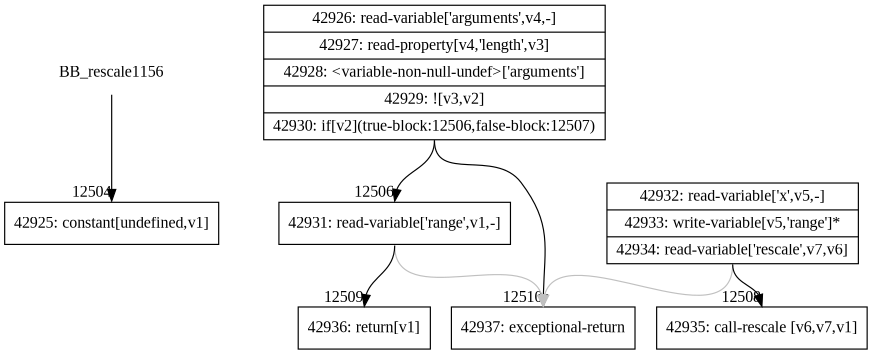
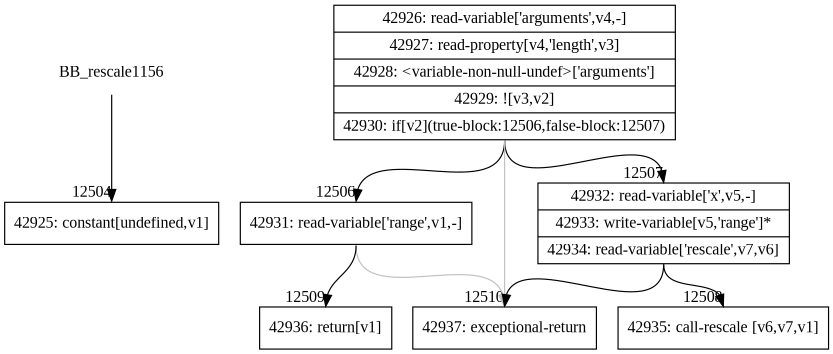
  digraph {
    fontname="Liberation Serif"
    rankdir=TD
    node [fontname="Liberation Serif" shape=record]
    edge [fontname="Liberation Serif" headport=n tailport=s]
    n1 [label=BB_rescale1156 shape=none]
    n2 [label="{42925: constant[undefined,v1]}"]
    n3 [label="{42926: read-variable['arguments',v4,-]|42927: read-property[v4,'length',v3]|42928: \<variable-non-null-undef\>['arguments']|42929: ![v3,v2]|42930: if[v2](true-block:12506,false-block:12507)}"]
    n4 [label="{42931: read-variable['range',v1,-]}"]
    n5 [label="{42932: read-variable['x',v5,-]|42933: write-variable[v5,'range']*|42934: read-variable['rescale',v7,v6]}"]
    n6 [label="{42937: exceptional-return}"]
    n7 [label="{42936: return[v1]}"]
    n8 [label="{42935: call-rescale [v6,v7,v1]}"]
    n1 -> n2 [headlabel="    12504"]
    n3 -> n4 [headlabel="      12506"]
-   n3 -> n6 [color=black headlabel="      12510"]
+   n3 -> n5 [headlabel="      12507"]
+   n3 -> n6 [color=gray headlabel="      12510"]
    n4 -> n6 [color=gray]
    n4 -> n7 [headlabel="      12509"]
-   n5 -> n6 [color=gray]
+   n5 -> n6 [color=black]
    n5 -> n8 [headlabel="      12508"]
  }
